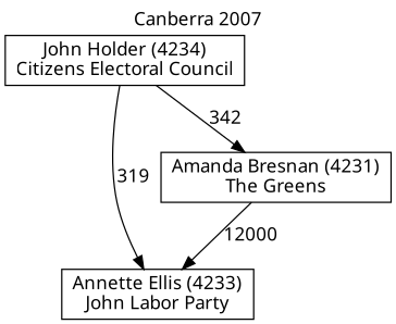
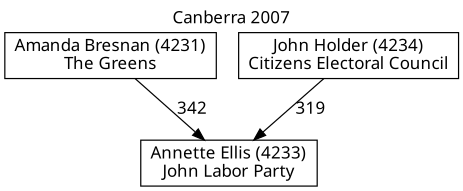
  digraph {
    fontname="Noto Sans"
    label="Canberra 2007"
    labelloc=t
    mclimit=10
    node [fontname="Noto Sans" shape=box]
    edge [fontname="Noto Sans"]
    n1 [label="Annette Ellis (4233)\nJohn Labor Party"]
    n2 [label="Amanda Bresnan (4231)\nThe Greens"]
    n3 [label="John Holder (4234)\nCitizens Electoral Council"]
-   n2 -> n1 [label=12000]
+   n2 -> n1 [label=342]
    n3 -> n1 [label=319]
-   n3 -> n2 [label=342]
  }
